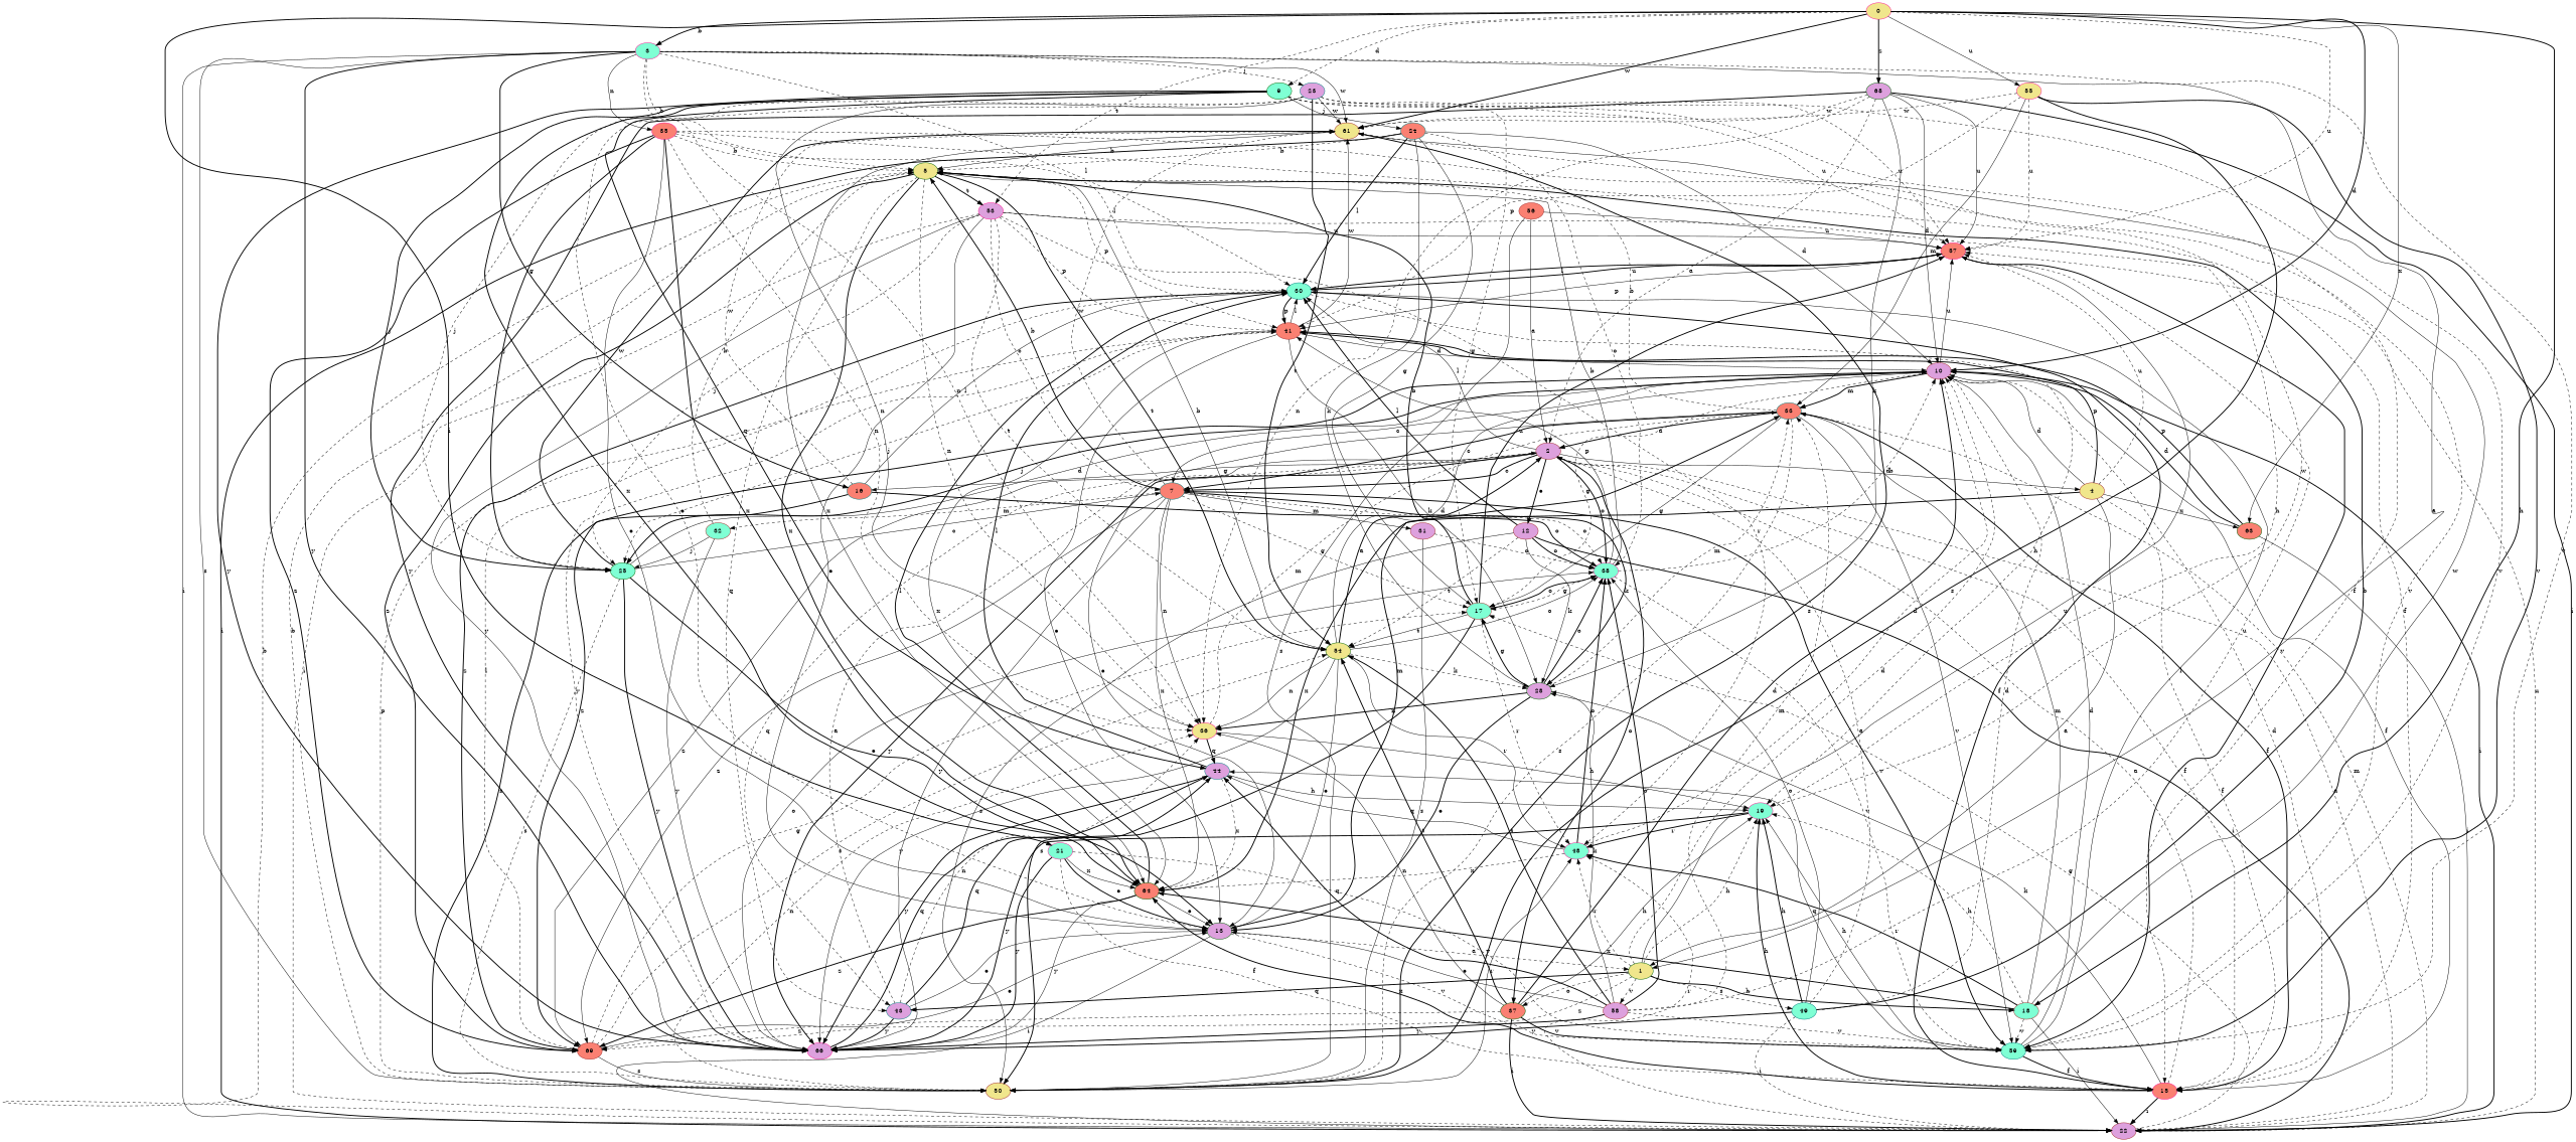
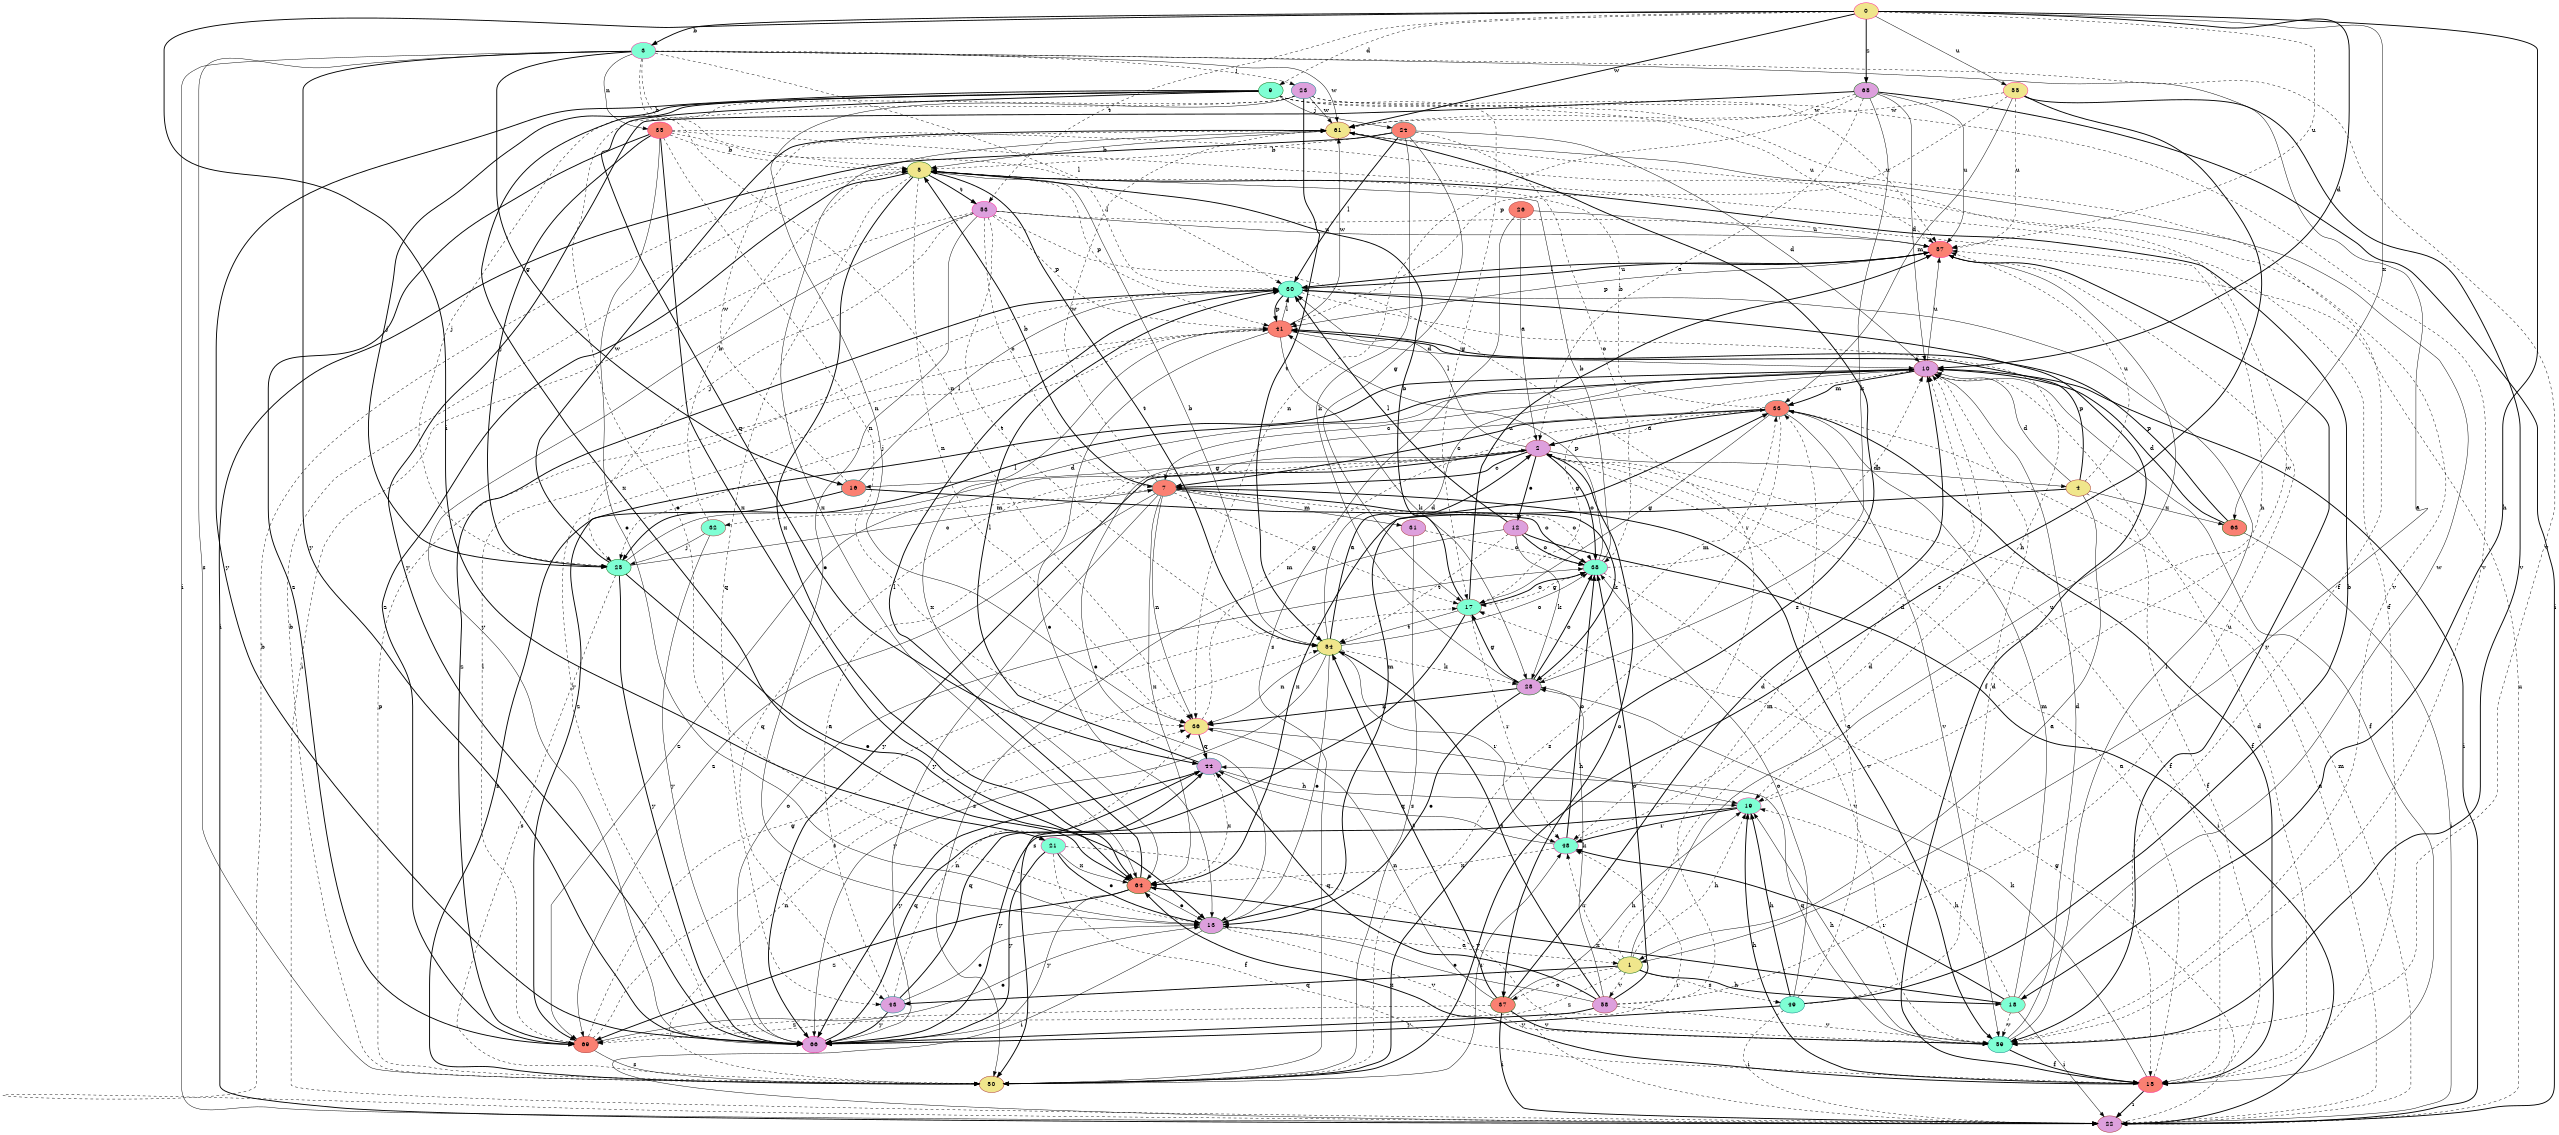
  strict digraph {
    node [color=brown fillcolor=plum style=filled]
    edge [style=dashed]
    0 [color=deeppink fillcolor=khaki]
    3 [color=deeppink fillcolor=aquamarine]
    9 [color=darkgreen fillcolor=aquamarine]
    10
    18 [fillcolor=aquamarine]
    21 [color=deeppink fillcolor=aquamarine]
    53 [color=deeppink]
    55 [color=deeppink fillcolor=khaki]
    61 [fillcolor=khaki]
    63 [color=darkgreen fillcolor=salmon]
    68 [color=darkgreen]
    57 [color=deeppink fillcolor=salmon]
    1 [color=darkgreen fillcolor=khaki]
    16 [color=teal fillcolor=salmon]
    30 [color=teal fillcolor=aquamarine]
    66 [color=deeppink]
    5 [color=darkgreen fillcolor=khaki]
    22
    23 [color=teal]
    35 [color=deeppink fillcolor=salmon]
    36 [color=deeppink fillcolor=khaki]
    50 [fillcolor=khaki]
    59 [color=teal fillcolor=aquamarine]
    15 [color=deeppink fillcolor=salmon]
    64 [color=darkgreen fillcolor=salmon]
    17 [fillcolor=aquamarine]
    24 [color=teal fillcolor=salmon]
    25 [color=darkgreen fillcolor=aquamarine]
    44 [color=teal]
    69 [fillcolor=salmon]
    7 [color=teal fillcolor=salmon]
    33 [color=teal fillcolor=salmon]
    19 [color=deeppink fillcolor=aquamarine]
    48 [color=deeppink fillcolor=aquamarine]
    13 [color=darkgreen]
    41 [fillcolor=salmon]
    54 [color=darkgreen fillcolor=khaki]
-   56 [fillcolor=salmon]
+   56 [fillcolor=salmon label=26]
    2
    28 [color=darkgreen]
    37 [color=darkgreen fillcolor=salmon]
    43 [color=teal]
    49 [color=teal fillcolor=aquamarine]
    58
    38 [color=deeppink fillcolor=aquamarine]
    4 [fillcolor=khaki]
    12
    31
    32 [fillcolor=aquamarine]
    0 -> 3 [label=b style=bold]
    0 -> 9 [label=d]
    0 -> 10 [label=d style=bold]
    0 -> 18 [label=h style=bold]
    0 -> 21 [label=i style=bold]
    0 -> 53 [label=t]
    0 -> 55 [label=u style=solid]
    0 -> 61 [label=w style=bold]
    0 -> 63 [label=x style=solid]
    0 -> 68 [label=z style=bold]
    0 -> 57 [label=u]
    3 -> 61 [label=w style=solid]
    3 -> 1 [label=a style=solid]
    3 -> 16 [label=g style=bold]
    3 -> 30 [label=l]
    3 -> 66 [label=y style=bold]
    3 -> 5 [label=b]
    3 -> 22 [label=i style=solid]
    3 -> 23 [label=j]
    3 -> 35 [label=n style=solid]
    3 -> 36 [label=n]
    3 -> 50 [label=s style=solid]
    3 -> 59 [label=v]
    9 -> 57 [label=u]
    9 -> 66 [label=y style=bold]
    9 -> 15 [label=f]
    9 -> 64 [label=x style=bold]
    9 -> 17 [label=g]
    9 -> 24 [label=j style=solid]
    9 -> 25 [label=j style=bold]
    9 -> 44 [label=q style=bold]
    10 -> 57 [label=u style=solid]
    10 -> 22 [label=i style=bold]
    10 -> 15 [label=f style=solid]
    10 -> 17 [label=g]
-   10 -> 25 [label=j style=bold]
+   10 -> 25 [label=l style=bold]
    10 -> 69 [label=z style=bold]
    10 -> 7 [label=c style=solid]
    10 -> 33 [label=m style=bold]
    18 -> 61 [label=w style=solid]
    18 -> 22 [label=i style=solid]
    18 -> 59 [label=v]
    18 -> 64 [label=x style=bold]
    18 -> 33 [label=m style=solid]
    18 -> 19 [label=h]
    18 -> 48 [label=r style=bold]
    21 -> 66 [label=y style=bold]
    21 -> 59 [label=v]
    21 -> 15 [label=f]
    21 -> 64 [label=x style=solid]
    21 -> 13 [label=e style=bold]
    53 -> 57 [label=u style=solid]
    53 -> 66 [label=y style=solid]
    53 -> 22 [label=i]
    53 -> 25 [label=j]
    53 -> 7 [label=c]
    53 -> 19 [label=h]
    53 -> 48 [label=r]
    53 -> 13 [label=e style=solid]
    53 -> 41 [label=p]
    53 -> 54 [label=t]
    55 -> 61 [label=w]
    55 -> 57 [label=u]
    55 -> 50 [label=s style=bold]
    55 -> 59 [label=v style=bold]
    55 -> 33 [label=m style=solid]
    55 -> 41 [label=p]
    61 -> 5 [label=b style=solid]
    61 -> 50 [label=s style=bold]
    61 -> 64 [label=x style=solid]
    63 -> 10 [label=d style=bold]
    63 -> 22 [label=i style=solid]
    63 -> 41 [label=p style=bold]
    68 -> 10 [label=d style=solid]
    68 -> 61 [label=w]
    68 -> 57 [label=u style=solid]
    68 -> 66 [label=y style=bold]
    68 -> 22 [label=i style=bold]
    68 -> 36 [label=n]
    68 -> 2 [label=a]
    68 -> 28 [label=k style=solid]
    57 -> 30 [label=l style=bold]
    57 -> 59 [label=v style=bold]
    57 -> 41 [label=p style=solid]
    1 -> 10 [label=d]
    1 -> 18 [label=h style=bold]
    1 -> 57 [label=u style=solid]
    1 -> 69 [label=z]
    1 -> 19 [label=h]
    1 -> 48 [label=r]
    1 -> 37 [label=o]
    1 -> 43 [label=q style=bold]
    1 -> 49 [label=s]
    1 -> 58 [label=v]
    16 -> 61 [label=w]
    16 -> 30 [label=l style=solid]
    16 -> 50 [label=s style=bold]
    16 -> 38 [label=o style=bold]
    30 -> 57 [label=u style=bold]
    30 -> 15 [label=f style=bold]
    30 -> 69 [label=z style=bold]
    30 -> 19 [label=h]
    30 -> 41 [label=p style=bold]
    66 -> 44 [label=q style=bold]
    66 -> 38 [label=o style=solid]
    5 -> 53 [label=t style=bold]
    5 -> 36 [label=n]
    5 -> 64 [label=x style=bold]
    5 -> 69 [label=z style=bold]
    5 -> 41 [label=p]
    5 -> 54 [label=t style=bold]
    5 -> 43 [label=q]
    22 -> 57 [label=u]
    22 -> 5 [label=b]
    22 -> 17 [label=g]
    22 -> 33 [label=m]
    22 -> 48 [label=r]
    22 -> 2 [label=a]
    23 -> 61 [label=w style=solid]
    23 -> 57 [label=u]
    23 -> 36 [label=n style=solid]
    23 -> 59 [label=v]
    23 -> 25 [label=j]
    23 -> 13 [label=e]
    23 -> 54 [label=t style=bold]
    35 -> 30 [label=l]
    35 -> 5 [label=b]
    35 -> 36 [label=n]
    35 -> 59 [label=v]
    35 -> 15 [label=f]
    35 -> 64 [label=x style=bold]
    35 -> 25 [label=j style=bold]
    35 -> 69 [label=z style=bold]
    35 -> 13 [label=e style=solid]
    36 -> 44 [label=q style=bold]
    36 -> 33 [label=m]
    36 -> 19 [label=h style=solid]
    50 -> 5 [label=b]
    50 -> 36 [label=n]
    50 -> 48 [label=r style=solid]
    50 -> 41 [label=p]
    59 -> 10 [label=d style=solid]
    59 -> 30 [label=l style=solid]
    59 -> 15 [label=f style=bold]
    59 -> 44 [label=q style=solid]
    59 -> 19 [label=h style=solid]
    15 -> 10 [label=d]
    15 -> 22 [label=i style=bold]
    15 -> 64 [label=x style=bold]
    15 -> 19 [label=h style=bold]
    15 -> 2 [label=a]
    15 -> 28 [label=k style=solid]
    64 -> 30 [label=l style=bold]
    64 -> 66 [label=y style=solid]
    64 -> 69 [label=z style=bold]
    64 -> 13 [label=e style=solid]
    17 -> 57 [label=u style=bold]
    17 -> 5 [label=b style=bold]
    17 -> 50 [label=s style=bold]
    17 -> 48 [label=r]
    17 -> 54 [label=t style=solid]
    17 -> 38 [label=o style=bold]
    24 -> 10 [label=d style=solid]
    24 -> 30 [label=l style=bold]
    24 -> 5 [label=b]
    24 -> 22 [label=i style=bold]
    24 -> 17 [label=g style=solid]
    24 -> 28 [label=k style=solid]
    24 -> 38 [label=o]
    25 -> 10 [label=d style=solid]
    25 -> 61 [label=w style=bold]
    25 -> 66 [label=y style=bold]
    25 -> 50 [label=s]
    25 -> 7 [label=c style=solid]
    25 -> 13 [label=e style=bold]
    44 -> 30 [label=l style=bold]
    44 -> 66 [label=y style=bold]
    44 -> 64 [label=x]
    44 -> 19 [label=h style=solid]
    69 -> 30 [label=l]
    69 -> 50 [label=s style=solid]
    69 -> 17 [label=g]
    69 -> 13 [label=e style=solid]
    69 -> 54 [label=t]
    7 -> 61 [label=w]
    7 -> 66 [label=y style=solid]
    7 -> 5 [label=b style=bold]
    7 -> 36 [label=n style=solid]
    7 -> 59 [label=v style=bold]
    7 -> 64 [label=x style=solid]
    7 -> 17 [label=g]
    7 -> 69 [label=z style=solid]
    7 -> 28 [label=k style=bold]
    7 -> 38 [label=o]
    7 -> 31 [label=m style=solid]
    7 -> 32 [label=m]
    33 -> 5 [label=b]
    33 -> 50 [label=s]
    33 -> 59 [label=v style=solid]
    33 -> 15 [label=f style=bold]
    33 -> 17 [label=g style=solid]
    33 -> 7 [label=c style=bold]
    33 -> 13 [label=e style=solid]
    33 -> 2 [label=a style=bold]
    19 -> 61 [label=w]
    19 -> 66 [label=y style=bold]
    19 -> 48 [label=r style=bold]
    48 -> 10 [label=d]
    48 -> 64 [label=x]
    48 -> 44 [label=q style=solid]
    48 -> 38 [label=o style=bold]
    13 -> 1 [label=a]
    13 -> 22 [label=i style=solid]
    13 -> 59 [label=v]
    13 -> 33 [label=m style=bold]
    41 -> 10 [label=d style=solid]
    41 -> 61 [label=w style=solid]
    41 -> 30 [label=l style=solid]
    41 -> 66 [label=y]
    41 -> 64 [label=x style=solid]
    41 -> 25 [label=j]
    41 -> 13 [label=e style=solid]
    41 -> 28 [label=k style=solid]
    54 -> 10 [label=d style=solid]
    54 -> 66 [label=y style=solid]
    54 -> 5 [label=b style=solid]
    54 -> 36 [label=n style=solid]
    54 -> 48 [label=r style=solid]
    54 -> 13 [label=e style=solid]
    54 -> 2 [label=a style=bold]
    54 -> 28 [label=k]
    54 -> 38 [label=o style=solid]
    56 -> 57 [label=u style=solid]
    56 -> 50 [label=s style=solid]
    56 -> 2 [label=a style=solid]
    2 -> 16 [label=g style=solid]
    2 -> 30 [label=l style=solid]
    2 -> 66 [label=y style=bold]
    2 -> 15 [label=f]
    2 -> 69 [label=z style=solid]
    2 -> 7 [label=c style=bold]
    2 -> 37 [label=o style=bold]
    2 -> 43 [label=q]
    2 -> 38 [label=o style=bold]
    2 -> 4 [label=b style=solid]
    2 -> 12 [label=e style=bold]
    28 -> 36 [label=n style=bold]
    28 -> 17 [label=g style=bold]
    28 -> 33 [label=m]
    28 -> 13 [label=e style=bold]
    28 -> 38 [label=o style=bold]
    37 -> 10 [label=d style=bold]
    37 -> 22 [label=i style=bold]
    37 -> 36 [label=n style=solid]
    37 -> 59 [label=v style=bold]
    37 -> 69 [label=z]
    37 -> 19 [label=h style=solid]
    37 -> 54 [label=t style=bold]
    43 -> 66 [label=y style=bold]
    43 -> 36 [label=n]
    43 -> 44 [label=q style=bold]
    43 -> 13 [label=e style=solid]
    43 -> 2 [label=a]
    49 -> 10 [label=d]
    49 -> 66 [label=y style=bold]
    49 -> 5 [label=b style=bold]
    49 -> 22 [label=i]
    49 -> 19 [label=h style=bold]
    49 -> 2 [label=a]
    49 -> 38 [label=o style=solid]
    58 -> 57 [label=u]
    58 -> 66 [label=y style=bold]
    58 -> 59 [label=v]
    58 -> 44 [label=q style=bold]
    58 -> 33 [label=m]
    58 -> 13 [label=e style=solid]
    58 -> 54 [label=t style=bold]
    58 -> 28 [label=k style=solid]
    58 -> 38 [label=o style=bold]
    38 -> 10 [label=d]
    38 -> 5 [label=b style=solid]
    38 -> 59 [label=v]
    38 -> 17 [label=g]
    38 -> 41 [label=p style=solid]
    4 -> 10 [label=d style=solid]
    4 -> 63 [label=x style=solid]
    4 -> 57 [label=u]
    4 -> 1 [label=a style=solid]
    4 -> 15 [label=f]
    4 -> 64 [label=x style=bold]
    4 -> 41 [label=p style=bold]
    12 -> 30 [label=l style=bold]
    12 -> 22 [label=i style=bold]
    12 -> 50 [label=s style=solid]
    12 -> 54 [label=t]
    12 -> 28 [label=k style=solid]
    12 -> 38 [label=o style=bold]
    31 -> 50 [label=s style=solid]
    31 -> 38 [label=o]
    32 -> 66 [label=y style=solid]
    32 -> 5 [label=b]
    32 -> 25 [label=j style=solid]
  }
